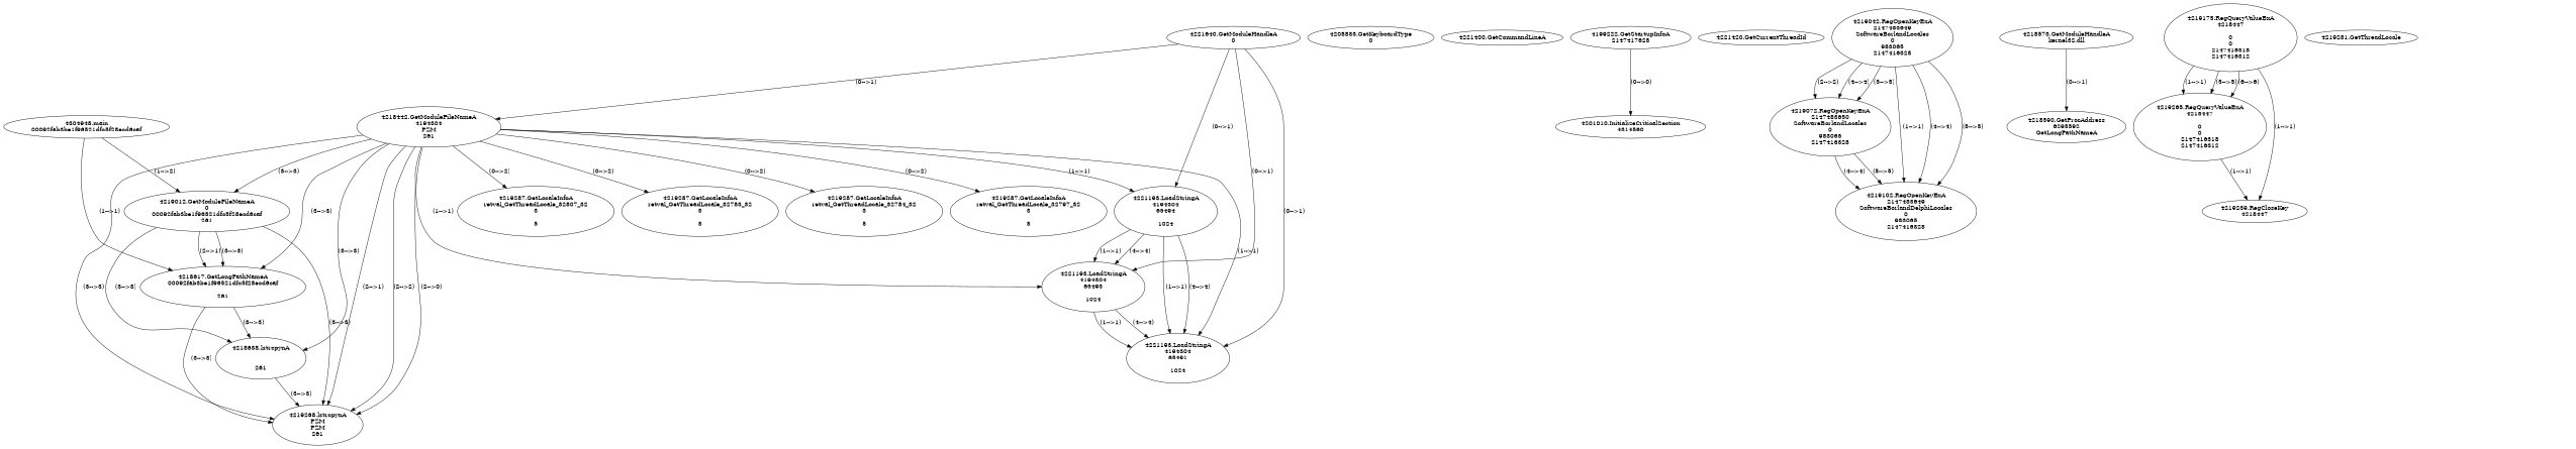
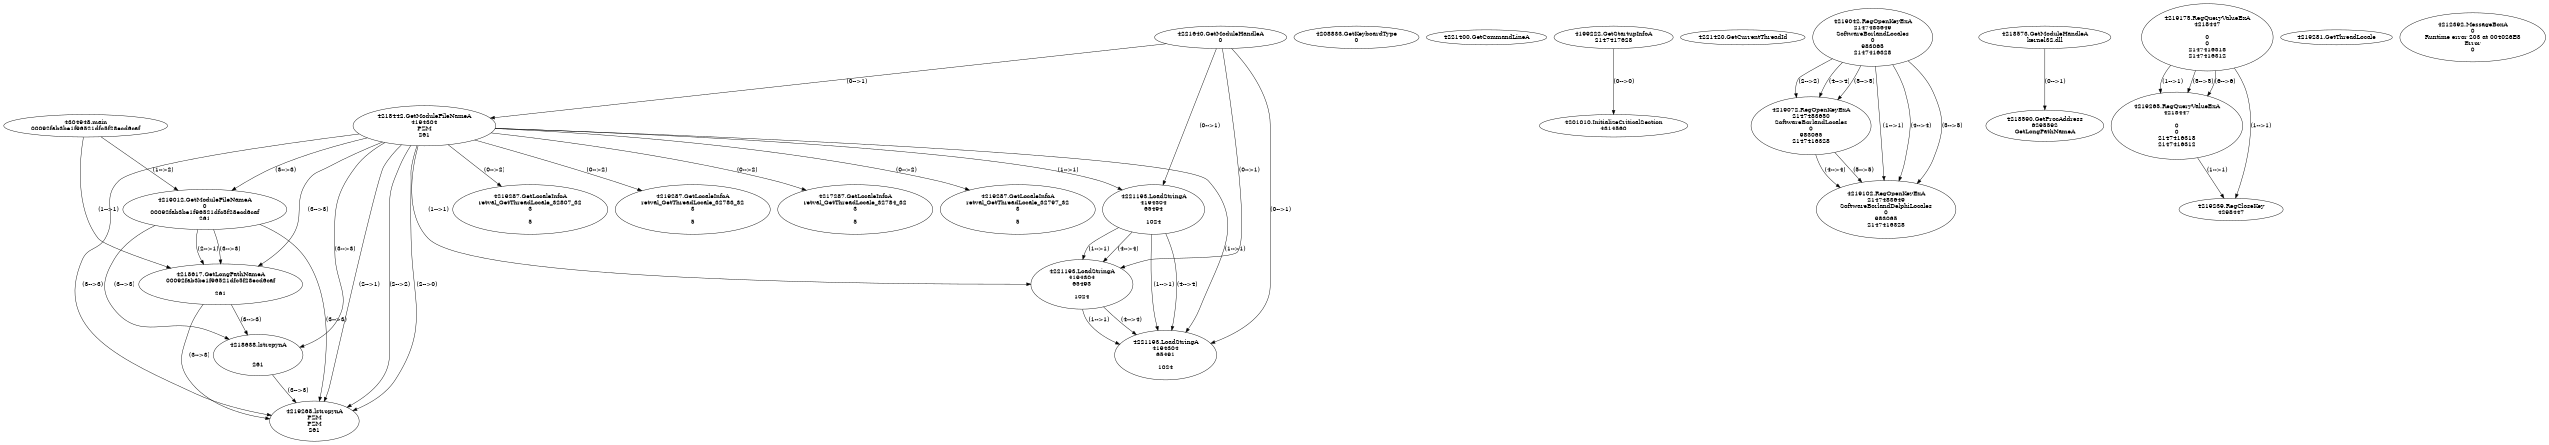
  digraph {
    n1 [label="4304948.main\n00092fab3be1f96521dfc5f28ecd6caf"]
    n2 [label="4219012.GetModuleFileNameA\n0\n00092fab3be1f96521dfc5f28ecd6caf\n261"]
    n3 [label="4218617.GetLongPathNameA\n00092fab3be1f96521dfc5f28ecd6caf\n\n261"]
    n4 [label="4218638.lstrcpynA\n\n\n261"]
    n5 [label="4219268.lstrcpynA\nPZM\nPZM\n261"]
    n6 [label="4221640.GetModuleHandleA\n0"]
    n7 [label="4218442.GetModuleFileNameA\n4194304\nPZM\n261"]
    n8 [label="4221193.LoadStringA\n4194304\n65494\n\n1024"]
    n9 [label="4221193.LoadStringA\n4194304\n65493\n\n1024"]
    n10 [label="4221193.LoadStringA\n4194304\n65491\n\n1024"]
    n11 [label="4219287.GetLocaleInfoA\nretval_GetThreadLocale_32807_32\n3\n\n5"]
    n12 [label="4219287.GetLocaleInfoA\nretval_GetThreadLocale_32783_32\n3\n\n5"]
-   n13 [label="4219287.GetLocaleInfoA\nretval_GetThreadLocale_32784_32\n3\n\n5"]
+   n13 [label="4217287.GetLocaleInfoA\nretval_GetThreadLocale_32784_32\n3\n\n5"]
    n14 [label="4219287.GetLocaleInfoA\nretval_GetThreadLocale_32797_32\n3\n\n5"]
    n15 [label="4208833.GetKeyboardType\n0"]
    n16 [label="4221400.GetCommandLineA\n"]
    n17 [label="4199222.GetStartupInfoA\n2147417628"]
    n18 [label="4201010.InitializeCriticalSection\n4314560"]
    n19 [label="4221420.GetCurrentThreadId\n"]
    n20 [label="4219042.RegOpenKeyExA\n2147483649\nSoftware\Borland\Locales\n0\n983065\n2147416328"]
    n21 [label="4219072.RegOpenKeyExA\n2147483650\nSoftware\Borland\Locales\n0\n983065\n2147416328"]
    n22 [label="4219102.RegOpenKeyExA\n2147483649\nSoftware\Borland\Delphi\Locales\n0\n983065\n2147416328"]
    n23 [label="4218573.GetModuleHandleA\nkernel32.dll"]
    n24 [label="4218590.GetProcAddress\n6295592\nGetLongPathNameA"]
    n25 [label="4219175.RegQueryValueExA\n4218447\n\n0\n0\n2147416318\n2147416312"]
    n26 [label="4219265.RegQueryValueExA\n4218447\n\n0\n0\n2147416318\n2147416312"]
-   n27 [label="4219239.RegCloseKey\n4218447"]
+   n27 [label="4219239.RegCloseKey\n4298447"]
    n28 [label="4219281.GetThreadLocale\n"]
+   n29 [label="4212392.MessageBoxA\n0\nRuntime error 203 at 004026E8\nError\n0"]
    n1 -> n2 [label="(1-->2)"]
    n1 -> n3 [label="(1-->1)"]
    n2 -> n3 [label="(2-->1)"]
    n2 -> n3 [label="(3-->3)"]
    n2 -> n4 [label="(3-->3)"]
    n2 -> n5 [label="(3-->3)"]
    n3 -> n4 [label="(3-->3)"]
    n3 -> n5 [label="(3-->3)"]
    n4 -> n5 [label="(3-->3)"]
    n6 -> n7 [label="(0-->1)"]
    n6 -> n8 [label="(0-->1)"]
    n6 -> n9 [label="(0-->1)"]
    n6 -> n10 [label="(0-->1)"]
    n7 -> n2 [label="(3-->3)"]
    n7 -> n3 [label="(3-->3)"]
    n7 -> n4 [label="(3-->3)"]
    n7 -> n5 [label="(2-->1)"]
    n7 -> n5 [label="(2-->2)"]
    n7 -> n5 [label="(3-->3)"]
    n7 -> n5 [label="(2-->0)"]
    n7 -> n8 [label="(1-->1)"]
    n7 -> n9 [label="(1-->1)"]
    n7 -> n10 [label="(1-->1)"]
    n7 -> n11 [label="(0-->2)"]
    n7 -> n12 [label="(0-->2)"]
    n7 -> n13 [label="(0-->2)"]
    n7 -> n14 [label="(0-->2)"]
    n8 -> n9 [label="(1-->1)"]
    n8 -> n9 [label="(4-->4)"]
    n8 -> n10 [label="(1-->1)"]
    n8 -> n10 [label="(4-->4)"]
    n9 -> n10 [label="(1-->1)"]
    n9 -> n10 [label="(4-->4)"]
    n17 -> n18 [label="(0-->0)"]
    n20 -> n21 [label="(2-->2)"]
    n20 -> n21 [label="(4-->4)"]
    n20 -> n21 [label="(5-->5)"]
    n20 -> n22 [label="(1-->1)"]
    n20 -> n22 [label="(4-->4)"]
    n20 -> n22 [label="(5-->5)"]
    n21 -> n22 [label="(4-->4)"]
    n21 -> n22 [label="(5-->5)"]
    n23 -> n24 [label="(0-->1)"]
    n25 -> n26 [label="(1-->1)"]
    n25 -> n26 [label="(5-->5)"]
    n25 -> n26 [label="(6-->6)"]
    n25 -> n27 [label="(1-->1)"]
    n26 -> n27 [label="(1-->1)"]
  }
